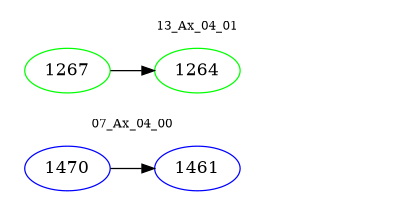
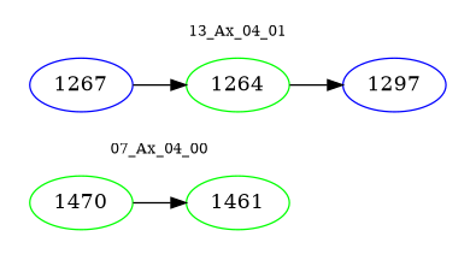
  digraph {
    rankdir=LR
    node [color=blue]
    edge [color=black]
-   n1 [label=1470]
-   n2 [label=1461]
-   n3 [color=green label=1267]
+   n1 [color=green label=1470]
+   n2 [color=green label=1461]
+   n3 [label=1267]
    n4 [color=green label=1264]
+   n5 [label=1297]
    subgraph cluster_1 {
      color=white
      fontsize=10
      label="07_Ax_04_00"
      n1
      n2
    }
    subgraph cluster_2 {
      color=white
      fontsize=10
      label="13_Ax_04_01"
      n3
      n4
+     n5
    }
    n1 -> n2
    n3 -> n4
+   n4 -> n5
  }
